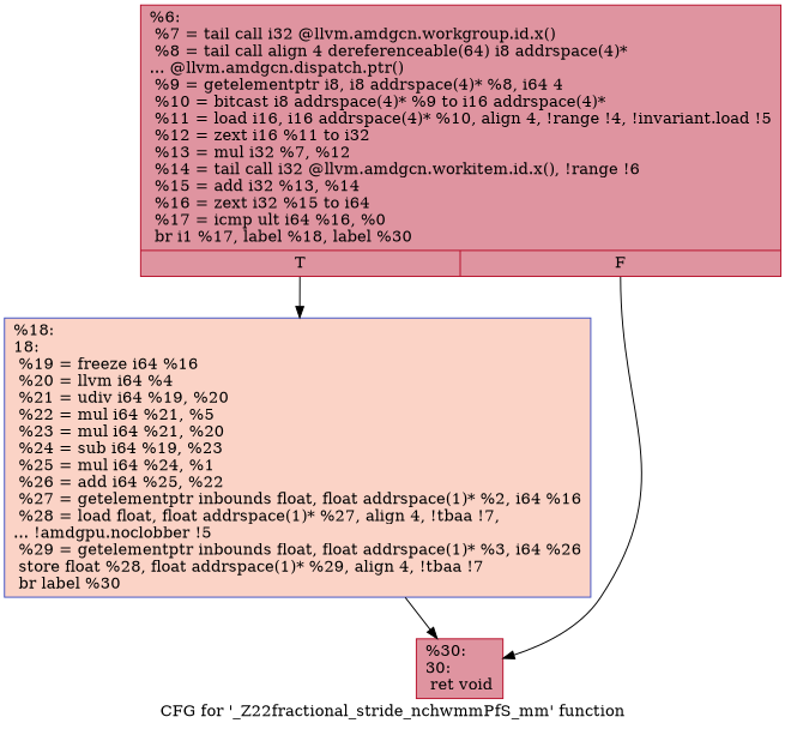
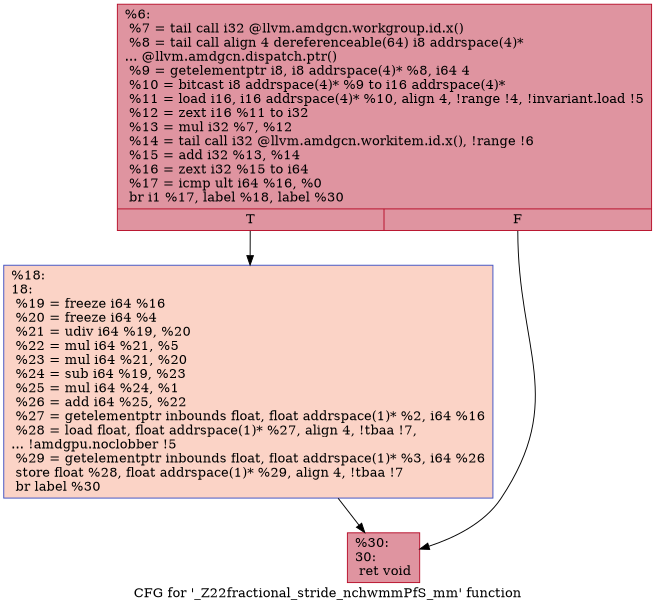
  digraph {
    label="CFG for '_Z22fractional_stride_nchwmmPfS_mm' function"
    node [color="#b70d28ff" fillcolor="#b70d2870" shape=record style=filled]
    n1 [label="{%6:\l  %7 = tail call i32 @llvm.amdgcn.workgroup.id.x()\l  %8 = tail call align 4 dereferenceable(64) i8 addrspace(4)*\l... @llvm.amdgcn.dispatch.ptr()\l  %9 = getelementptr i8, i8 addrspace(4)* %8, i64 4\l  %10 = bitcast i8 addrspace(4)* %9 to i16 addrspace(4)*\l  %11 = load i16, i16 addrspace(4)* %10, align 4, !range !4, !invariant.load !5\l  %12 = zext i16 %11 to i32\l  %13 = mul i32 %7, %12\l  %14 = tail call i32 @llvm.amdgcn.workitem.id.x(), !range !6\l  %15 = add i32 %13, %14\l  %16 = zext i32 %15 to i64\l  %17 = icmp ult i64 %16, %0\l  br i1 %17, label %18, label %30\l|{<s0>T|<s1>F}}"]
-   n2 [color="#3d50c3ff" fillcolor="#f59c7d70" label="{%18:\l18:                                               \l  %19 = freeze i64 %16\l  %20 = llvm i64 %4\l  %21 = udiv i64 %19, %20\l  %22 = mul i64 %21, %5\l  %23 = mul i64 %21, %20\l  %24 = sub i64 %19, %23\l  %25 = mul i64 %24, %1\l  %26 = add i64 %25, %22\l  %27 = getelementptr inbounds float, float addrspace(1)* %2, i64 %16\l  %28 = load float, float addrspace(1)* %27, align 4, !tbaa !7,\l... !amdgpu.noclobber !5\l  %29 = getelementptr inbounds float, float addrspace(1)* %3, i64 %26\l  store float %28, float addrspace(1)* %29, align 4, !tbaa !7\l  br label %30\l}"]
+   n2 [color="#3d50c3ff" fillcolor="#f59c7d70" label="{%18:\l18:                                               \l  %19 = freeze i64 %16\l  %20 = freeze i64 %4\l  %21 = udiv i64 %19, %20\l  %22 = mul i64 %21, %5\l  %23 = mul i64 %21, %20\l  %24 = sub i64 %19, %23\l  %25 = mul i64 %24, %1\l  %26 = add i64 %25, %22\l  %27 = getelementptr inbounds float, float addrspace(1)* %2, i64 %16\l  %28 = load float, float addrspace(1)* %27, align 4, !tbaa !7,\l... !amdgpu.noclobber !5\l  %29 = getelementptr inbounds float, float addrspace(1)* %3, i64 %26\l  store float %28, float addrspace(1)* %29, align 4, !tbaa !7\l  br label %30\l}"]
    n3 [label="{%30:\l30:                                               \l  ret void\l}"]
    n1 -> n2 [tailport=s0]
    n1 -> n3 [tailport=s1]
    n2 -> n3
  }
